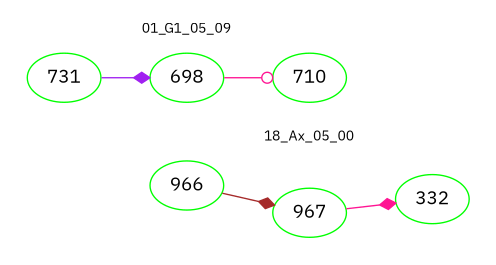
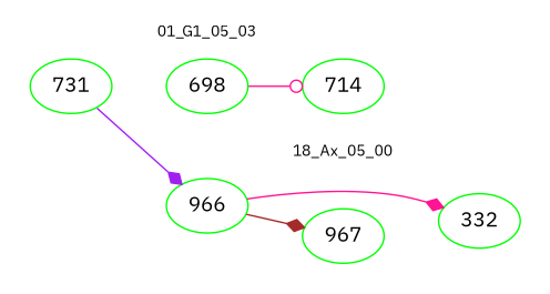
  digraph {
    fontname="IBM Plex Sans"
    rankdir=LR
    node [color=green fontname="IBM Plex Sans"]
    edge [arrowhead=diamond color=deeppink fontname="IBM Plex Sans"]
    n1 [label=966]
    n2 [label=967]
    n3 [label=332]
    n4 [label=731]
    n5 [label=698]
-   n6 [label=710]
+   n6 [label=714]
    subgraph cluster_1 {
      color=white
      fontsize=10
      label="18_Ax_05_00"
      n1
      n2
      n3
    }
    subgraph cluster_2 {
      color=white
      fontsize=10
-     label="01_G1_05_09"
+     label="01_G1_05_03"
      n4
      n5
      n6
    }
    n1 -> n2 [color=brown]
-   n2 -> n3
-   n4 -> n5 [color=purple]
+   n1 -> n3
+   n4 -> n1 [color=purple]
    n5 -> n6 [arrowhead=odot]
  }
